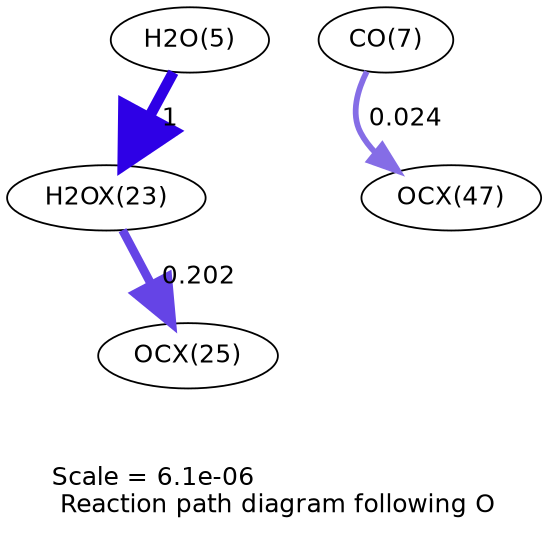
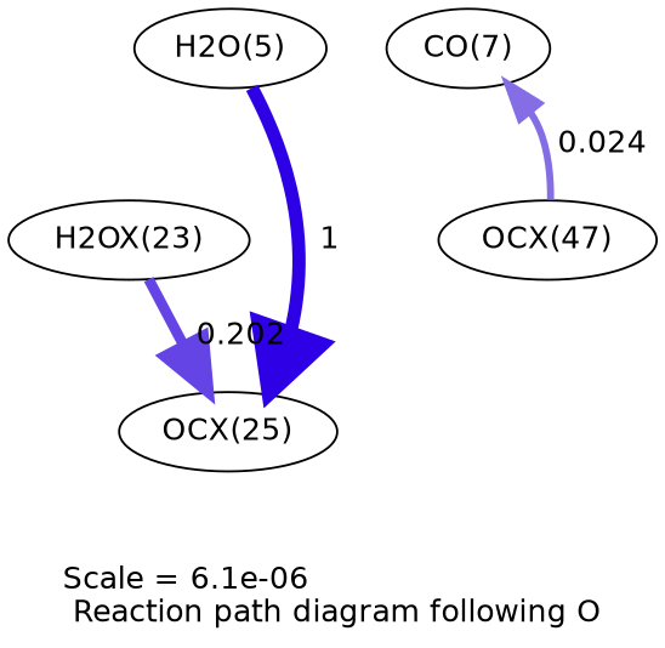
  digraph {
    fontname=Helvetica
    label="Scale = 6.1e-06\l Reaction path diagram following O"
    node [fontname=Helvetica]
    edge [fontname=Helvetica]
    n1 [label="H2O(5)"]
    n2 [label="H2OX(23)"]
    n3 [label="OCX(25)"]
    n4 [label="CO(7)"]
    n5 [label="OCX(47)"]
-   n1 -> n2 [arrowsize=3 color="0.7, 1.5, 0.9" label=" 1" penwidth=6]
+   n1 -> n3 [arrowsize=3 color="0.7, 1.5, 0.9" label=" 1" penwidth=6]
    n2 -> n3 [arrowsize=2.4 color="0.7, 0.702, 0.9" label=" 0.202" penwidth=4.79]
-   n4 -> n5 [arrowsize=1.59 color="0.7, 0.524, 0.9" label=" 0.024" penwidth=3.18]
+   n5 -> n4 [arrowsize=1.59 color="0.7, 0.524, 0.9" label=" 0.024" penwidth=3.18]
  }
